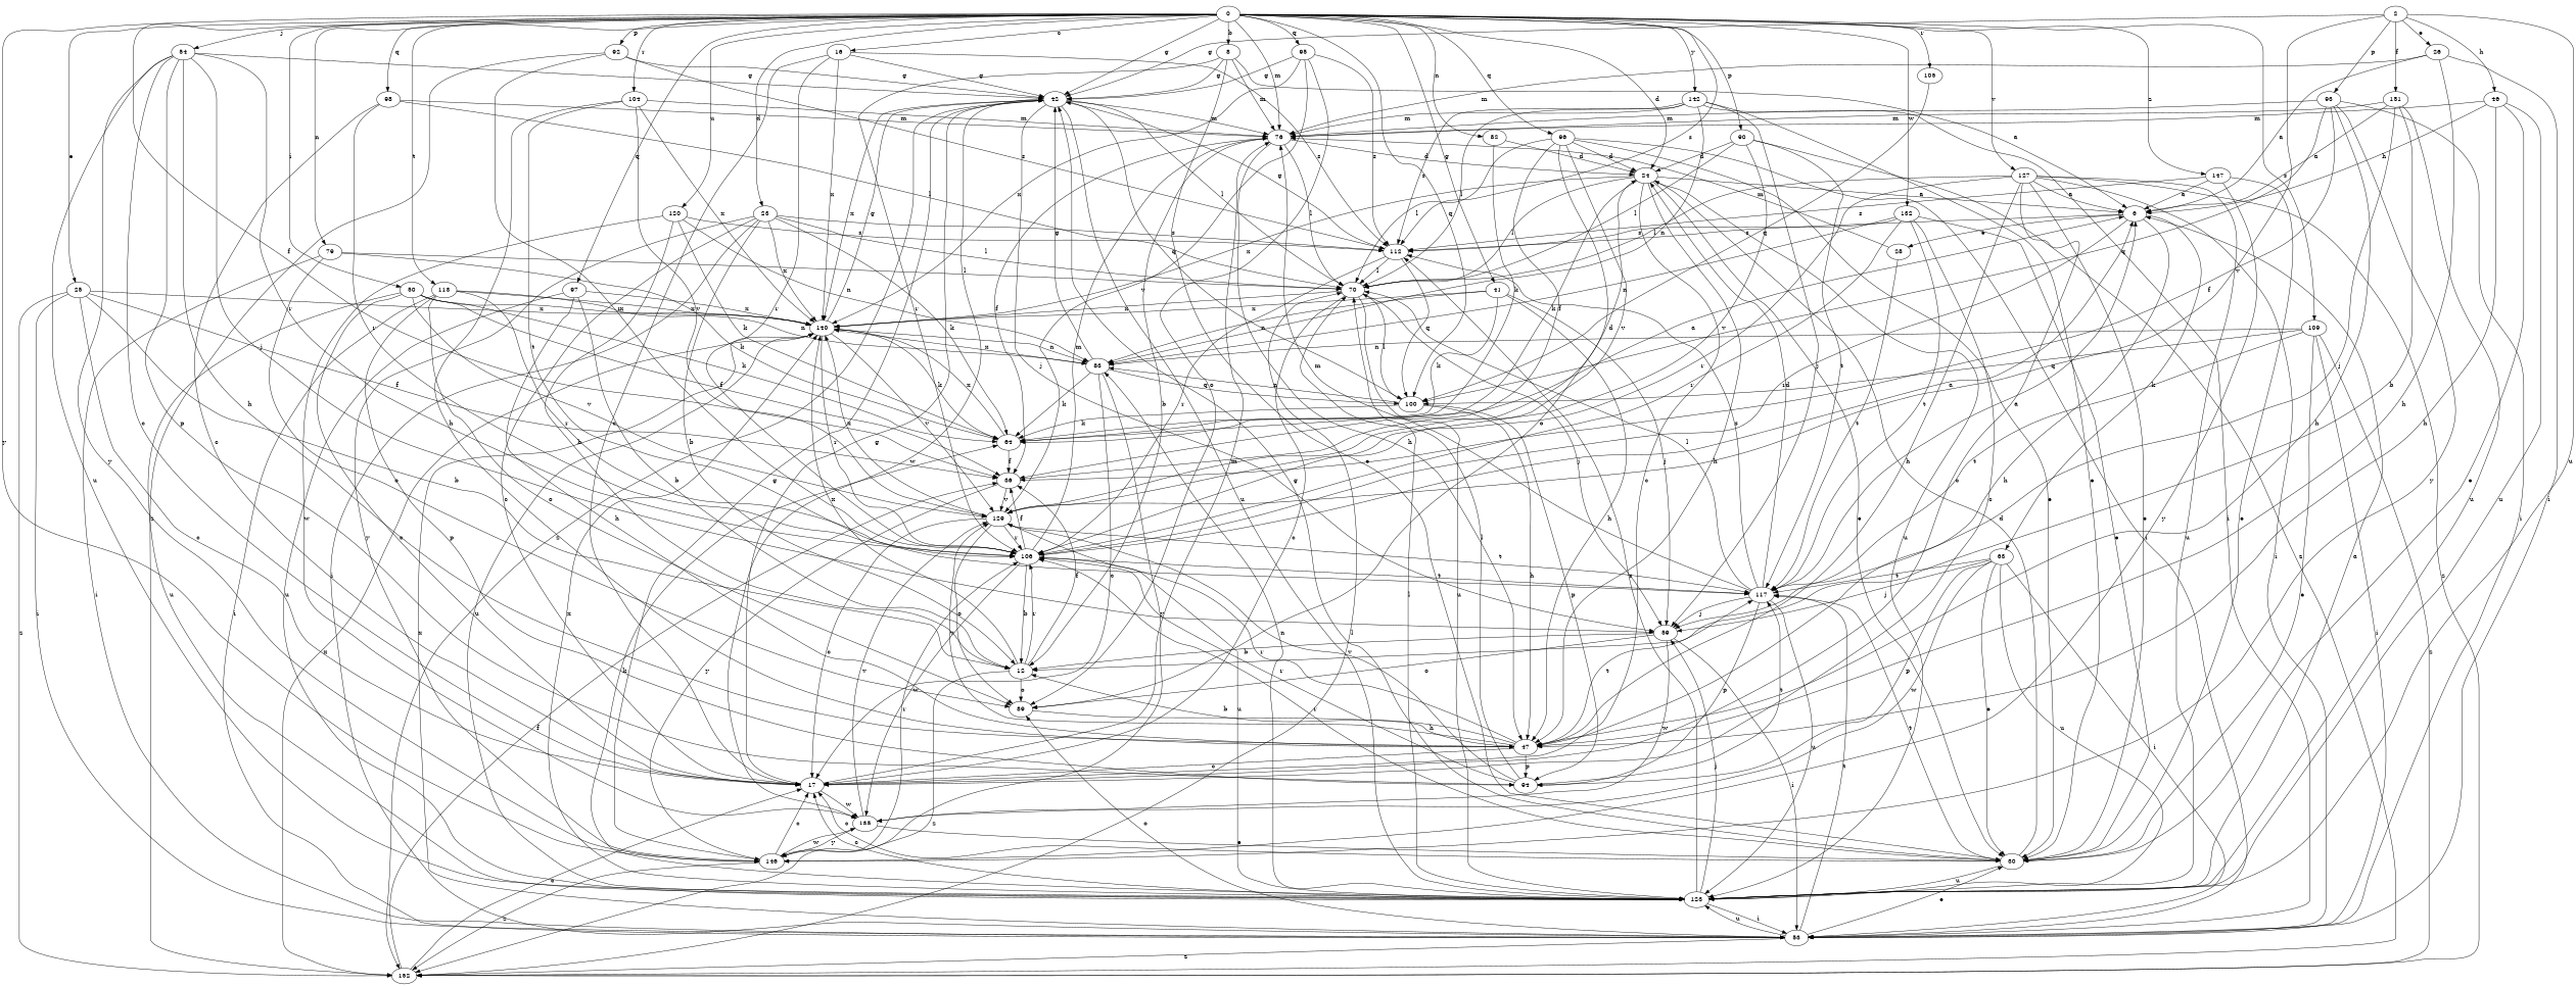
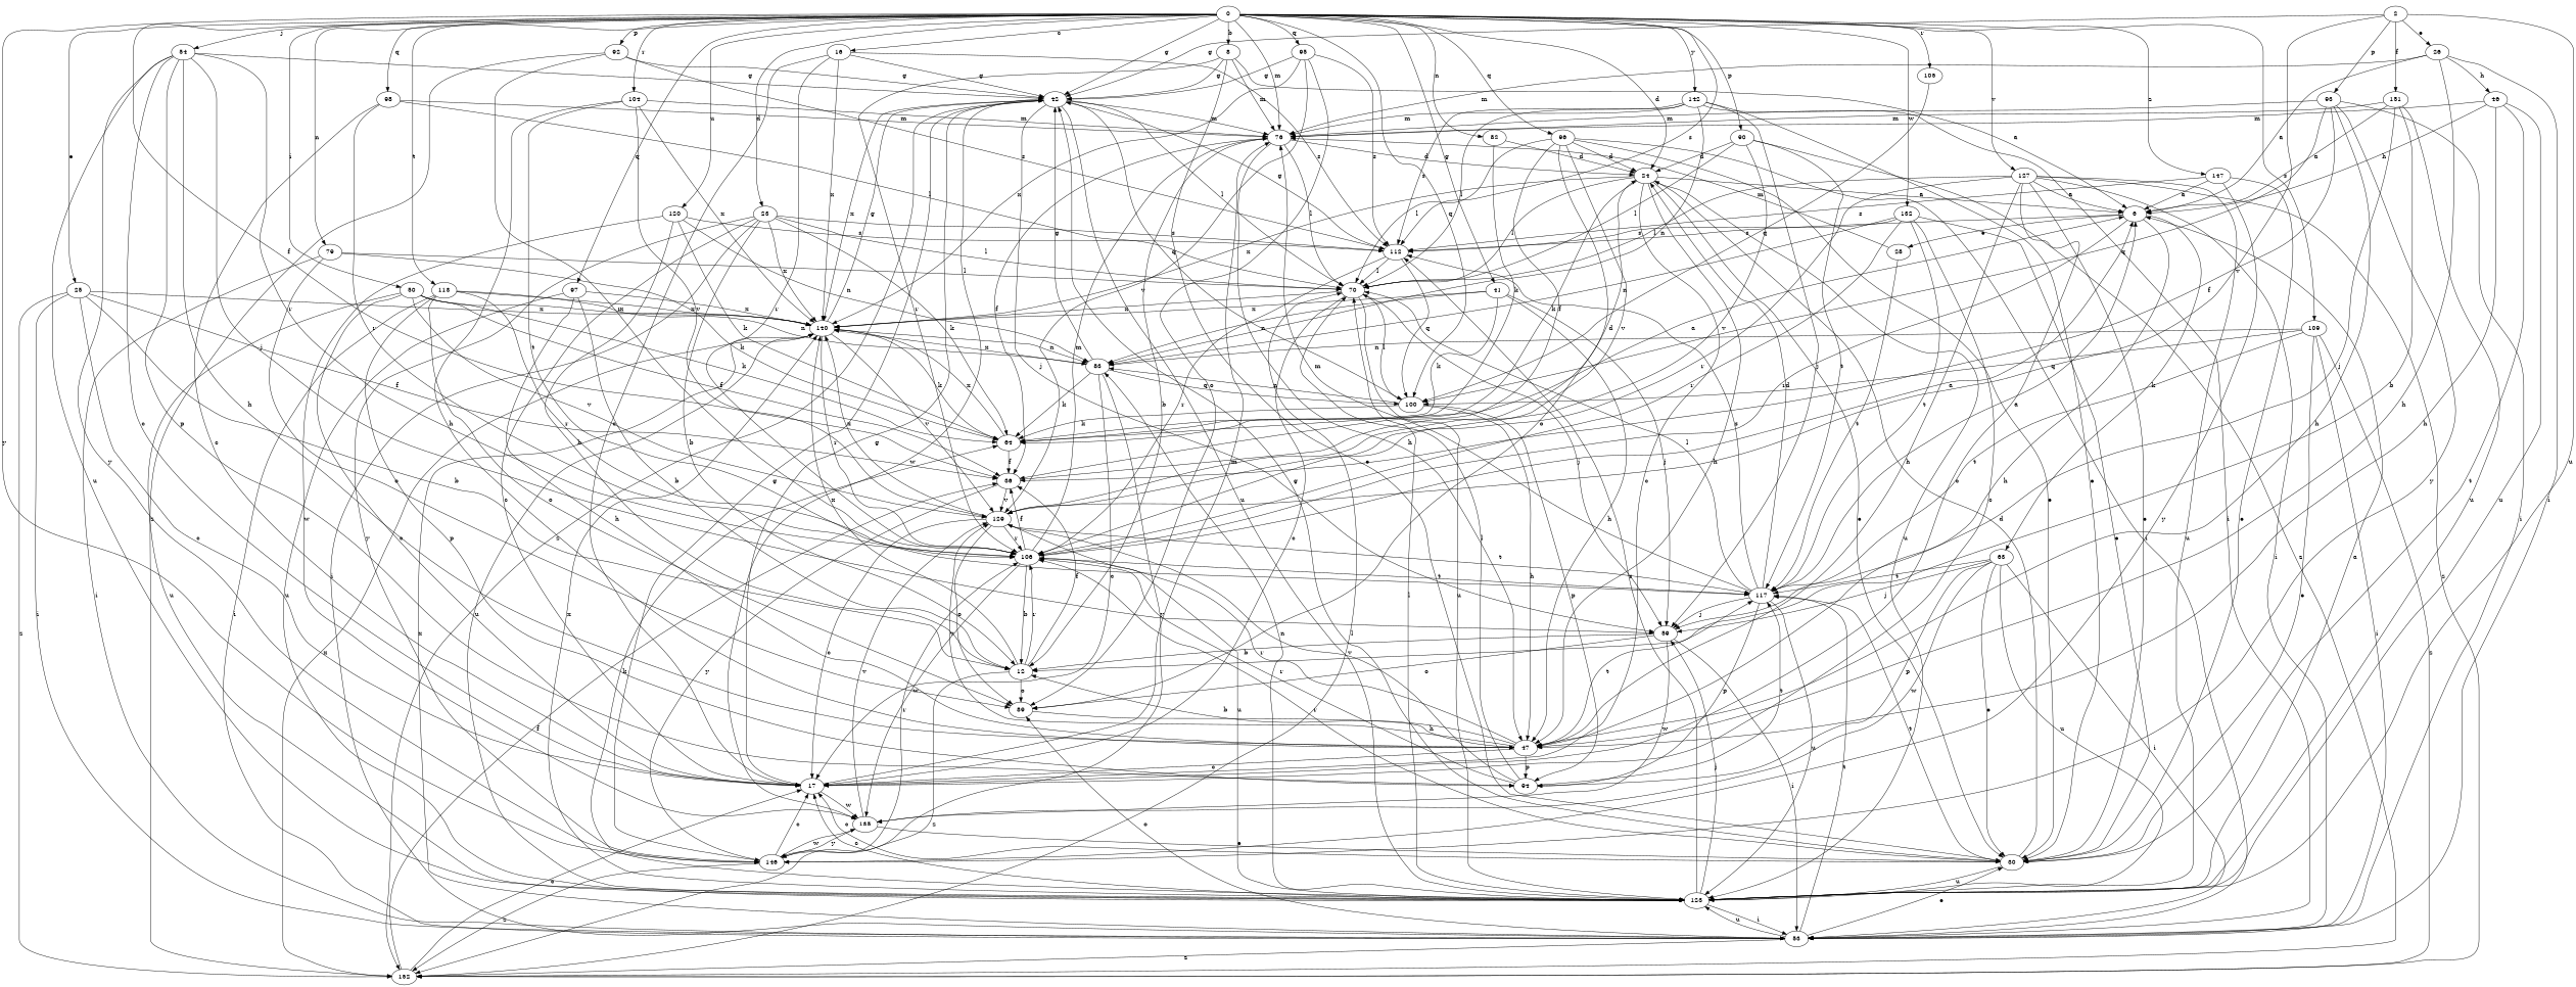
  strict digraph {
    0
    8
    16
    23
    24
    25
    36
    41
    42
    50
    54
    76
    79
    82
    90
    92
    95
    96
    97
    98
    100
    104
    105
    109
    112
    113
    120
    127
    132
    142
    146
    147
    6
    106
    30
    140
    17
    12
    53
    64
    70
    123
    47
    152
    129
    59
    83
    135
    94
    89
    117
    2
    26
    46
    93
    151
    28
    63
    0 -> 8 [label=b]
    0 -> 16 [label=c]
    0 -> 23 [label=d]
    0 -> 24 [label=d]
    0 -> 25 [label=e]
    0 -> 36 [label=f]
    0 -> 41 [label=g]
    0 -> 42 [label=g]
    0 -> 50 [label=i]
    0 -> 54 [label=j]
    0 -> 76 [label=m]
    0 -> 79 [label=n]
    0 -> 82 [label=n]
    0 -> 90 [label=p]
    0 -> 92 [label=p]
    0 -> 95 [label=q]
    0 -> 96 [label=q]
    0 -> 97 [label=q]
    0 -> 98 [label=q]
    0 -> 100 [label=q]
    0 -> 104 [label=r]
    0 -> 105 [label=r]
    0 -> 109 [label=s]
    0 -> 112 [label=s]
    0 -> 113 [label=t]
    0 -> 120 [label=u]
    0 -> 127 [label=v]
    0 -> 132 [label=w]
    0 -> 142 [label=y]
    0 -> 146 [label=y]
    0 -> 147 [label=z]
    8 -> 42 [label=g]
    8 -> 76 [label=m]
    8 -> 6 [label=a]
    8 -> 106 [label=r]
    8 -> 30 [label=e]
    16 -> 42 [label=g]
    16 -> 112 [label=s]
    16 -> 106 [label=r]
    16 -> 140 [label=x]
    16 -> 17 [label=c]
    23 -> 112 [label=s]
    23 -> 146 [label=y]
    23 -> 140 [label=x]
    23 -> 17 [label=c]
    23 -> 12 [label=b]
    23 -> 53 [label=i]
    23 -> 64 [label=k]
    23 -> 70 [label=l]
    24 -> 6 [label=a]
    24 -> 30 [label=e]
    24 -> 140 [label=x]
    24 -> 17 [label=c]
    24 -> 64 [label=k]
    24 -> 70 [label=l]
    24 -> 123 [label=u]
    24 -> 47 [label=h]
    25 -> 36 [label=f]
    25 -> 140 [label=x]
    25 -> 17 [label=c]
    25 -> 12 [label=b]
    25 -> 53 [label=i]
    25 -> 152 [label=z]
    36 -> 24 [label=d]
    36 -> 146 [label=y]
    36 -> 129 [label=v]
    41 -> 140 [label=x]
    41 -> 64 [label=k]
    41 -> 47 [label=h]
    41 -> 59 [label=j]
    41 -> 83 [label=n]
    42 -> 76 [label=m]
    42 -> 100 [label=q]
    42 -> 140 [label=x]
    42 -> 70 [label=l]
    42 -> 123 [label=u]
    42 -> 152 [label=z]
    42 -> 59 [label=j]
    42 -> 135 [label=w]
    50 -> 36 [label=f]
    50 -> 140 [label=x]
    50 -> 17 [label=c]
    50 -> 64 [label=k]
    50 -> 123 [label=u]
    50 -> 129 [label=v]
    54 -> 42 [label=g]
    54 -> 146 [label=y]
    54 -> 106 [label=r]
    54 -> 17 [label=c]
    54 -> 123 [label=u]
    54 -> 47 [label=h]
    54 -> 59 [label=j]
    54 -> 94 [label=p]
    76 -> 24 [label=d]
    76 -> 36 [label=f]
    76 -> 12 [label=b]
    76 -> 70 [label=l]
    76 -> 47 [label=h]
    79 -> 53 [label=i]
    79 -> 64 [label=k]
    79 -> 70 [label=l]
    79 -> 89 [label=o]
    82 -> 24 [label=d]
    82 -> 64 [label=k]
    90 -> 24 [label=d]
    90 -> 70 [label=l]
    90 -> 152 [label=z]
    90 -> 129 [label=v]
    90 -> 117 [label=t]
    92 -> 42 [label=g]
    92 -> 112 [label=s]
    92 -> 106 [label=r]
    92 -> 152 [label=z]
    95 -> 42 [label=g]
    95 -> 112 [label=s]
    95 -> 140 [label=x]
    95 -> 129 [label=v]
    95 -> 89 [label=o]
    96 -> 24 [label=d]
    96 -> 36 [label=f]
    96 -> 30 [label=e]
    96 -> 53 [label=i]
    96 -> 70 [label=l]
    96 -> 129 [label=v]
    96 -> 89 [label=o]
    97 -> 140 [label=x]
    97 -> 12 [label=b]
    97 -> 123 [label=u]
    97 -> 47 [label=h]
    98 -> 76 [label=m]
    98 -> 106 [label=r]
    98 -> 17 [label=c]
    98 -> 70 [label=l]
    100 -> 64 [label=k]
    100 -> 70 [label=l]
    100 -> 47 [label=h]
    100 -> 83 [label=n]
    100 -> 94 [label=p]
    104 -> 76 [label=m]
    104 -> 140 [label=x]
    104 -> 47 [label=h]
    104 -> 129 [label=v]
    104 -> 117 [label=t]
    105 -> 100 [label=q]
    109 -> 100 [label=q]
    109 -> 30 [label=e]
    109 -> 53 [label=i]
    109 -> 152 [label=z]
    109 -> 83 [label=n]
    109 -> 117 [label=t]
    112 -> 42 [label=g]
    112 -> 100 [label=q]
    112 -> 106 [label=r]
    112 -> 70 [label=l]
    113 -> 106 [label=r]
    113 -> 140 [label=x]
    113 -> 53 [label=i]
    113 -> 83 [label=n]
    113 -> 94 [label=p]
    113 -> 89 [label=o]
    120 -> 112 [label=s]
    120 -> 12 [label=b]
    120 -> 64 [label=k]
    120 -> 83 [label=n]
    120 -> 135 [label=w]
    127 -> 6 [label=a]
    127 -> 106 [label=r]
    127 -> 30 [label=e]
    127 -> 17 [label=c]
    127 -> 53 [label=i]
    127 -> 70 [label=l]
    127 -> 123 [label=u]
    127 -> 47 [label=h]
    127 -> 152 [label=z]
    132 -> 112 [label=s]
    132 -> 106 [label=r]
    132 -> 30 [label=e]
    132 -> 17 [label=c]
    132 -> 83 [label=n]
    132 -> 117 [label=t]
    142 -> 76 [label=m]
    142 -> 112 [label=s]
    142 -> 30 [label=e]
    142 -> 53 [label=i]
    142 -> 70 [label=l]
    142 -> 59 [label=j]
    142 -> 83 [label=n]
    146 -> 42 [label=g]
    146 -> 106 [label=r]
    146 -> 17 [label=c]
    146 -> 152 [label=z]
    146 -> 135 [label=w]
    147 -> 112 [label=s]
    147 -> 146 [label=y]
    147 -> 6 [label=a]
    147 -> 30 [label=e]
    6 -> 112 [label=s]
    6 -> 106 [label=r]
    6 -> 47 [label=h]
    6 -> 28 [label=e]
    6 -> 63 [label=k]
    106 -> 36 [label=f]
    106 -> 76 [label=m]
    106 -> 6 [label=a]
    106 -> 12 [label=b]
    106 -> 135 [label=w]
    106 -> 117 [label=t]
    30 -> 24 [label=d]
    30 -> 42 [label=g]
    30 -> 106 [label=r]
    30 -> 17 [label=c]
    30 -> 123 [label=u]
    30 -> 117 [label=t]
    140 -> 42 [label=g]
    140 -> 106 [label=r]
    140 -> 64 [label=k]
    140 -> 123 [label=u]
    140 -> 129 [label=v]
    140 -> 83 [label=n]
    17 -> 42 [label=g]
    17 -> 76 [label=m]
    17 -> 135 [label=w]
    12 -> 36 [label=f]
    12 -> 106 [label=r]
    12 -> 140 [label=x]
    12 -> 152 [label=z]
    12 -> 89 [label=o]
    53 -> 30 [label=e]
    53 -> 140 [label=x]
    53 -> 123 [label=u]
    53 -> 152 [label=z]
    53 -> 89 [label=o]
    53 -> 117 [label=t]
    64 -> 36 [label=f]
    64 -> 6 [label=a]
    64 -> 140 [label=x]
    70 -> 140 [label=x]
    70 -> 17 [label=c]
    70 -> 123 [label=u]
    70 -> 59 [label=j]
    123 -> 112 [label=s]
    123 -> 6 [label=a]
    123 -> 140 [label=x]
    123 -> 17 [label=c]
    123 -> 53 [label=i]
    123 -> 64 [label=k]
    123 -> 70 [label=l]
    123 -> 59 [label=j]
    123 -> 83 [label=n]
    47 -> 106 [label=r]
    47 -> 17 [label=c]
    47 -> 12 [label=b]
    47 -> 129 [label=v]
    47 -> 94 [label=p]
    47 -> 117 [label=t]
    152 -> 36 [label=f]
    152 -> 140 [label=x]
    152 -> 17 [label=c]
    152 -> 70 [label=l]
    129 -> 106 [label=r]
    129 -> 140 [label=x]
    129 -> 17 [label=c]
    129 -> 123 [label=u]
    129 -> 89 [label=o]
    129 -> 117 [label=t]
    59 -> 12 [label=b]
    59 -> 53 [label=i]
    59 -> 135 [label=w]
    59 -> 89 [label=o]
    83 -> 42 [label=g]
    83 -> 100 [label=q]
    83 -> 146 [label=y]
    83 -> 140 [label=x]
    83 -> 17 [label=c]
    83 -> 64 [label=k]
    135 -> 146 [label=y]
    135 -> 30 [label=e]
    135 -> 129 [label=v]
    94 -> 106 [label=r]
    94 -> 70 [label=l]
    94 -> 129 [label=v]
    94 -> 117 [label=t]
    89 -> 47 [label=h]
    117 -> 24 [label=d]
    117 -> 76 [label=m]
    117 -> 112 [label=s]
    117 -> 6 [label=a]
    117 -> 70 [label=l]
    117 -> 123 [label=u]
    117 -> 59 [label=j]
    117 -> 94 [label=p]
    2 -> 42 [label=g]
    2 -> 123 [label=u]
    2 -> 129 [label=v]
    2 -> 26 [label=e]
-   2 -> 46 [label=h]
+   26 -> 46 [label=h]
    2 -> 93 [label=p]
    2 -> 151 [label=f]
    26 -> 76 [label=m]
    26 -> 6 [label=a]
    26 -> 53 [label=i]
    26 -> 47 [label=h]
    46 -> 76 [label=m]
    46 -> 6 [label=h]
-   46 -> 30 [label=e]
+   46 -> 30 [label=t]
    46 -> 123 [label=u]
    46 -> 47 [label=h]
    93 -> 36 [label=f]
    93 -> 76 [label=m]
    93 -> 100 [label=q]
    93 -> 146 [label=y]
    93 -> 53 [label=i]
    93 -> 47 [label=h]
    151 -> 76 [label=m]
    151 -> 6 [label=a]
    151 -> 12 [label=b]
    151 -> 123 [label=u]
    151 -> 59 [label=j]
    28 -> 76 [label=m]
    28 -> 117 [label=t]
    63 -> 30 [label=e]
    63 -> 53 [label=i]
    63 -> 123 [label=u]
    63 -> 59 [label=j]
    63 -> 135 [label=w]
    63 -> 94 [label=p]
    63 -> 117 [label=t]
  }
